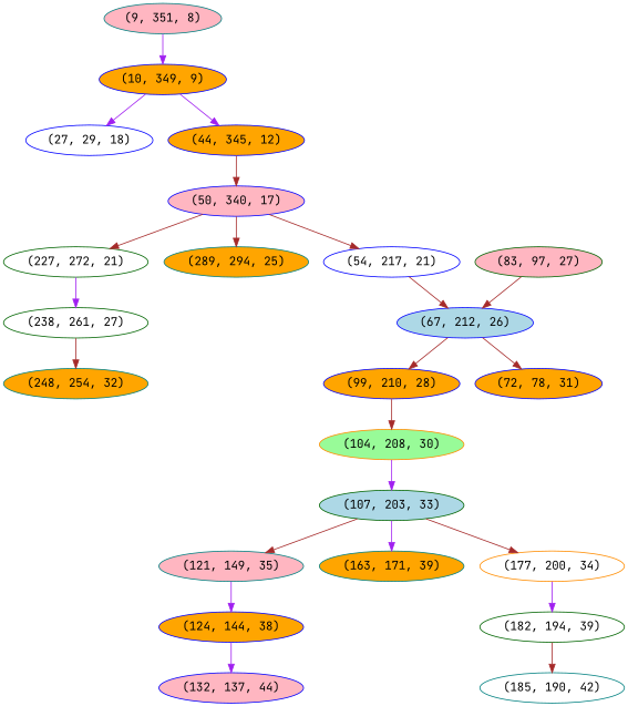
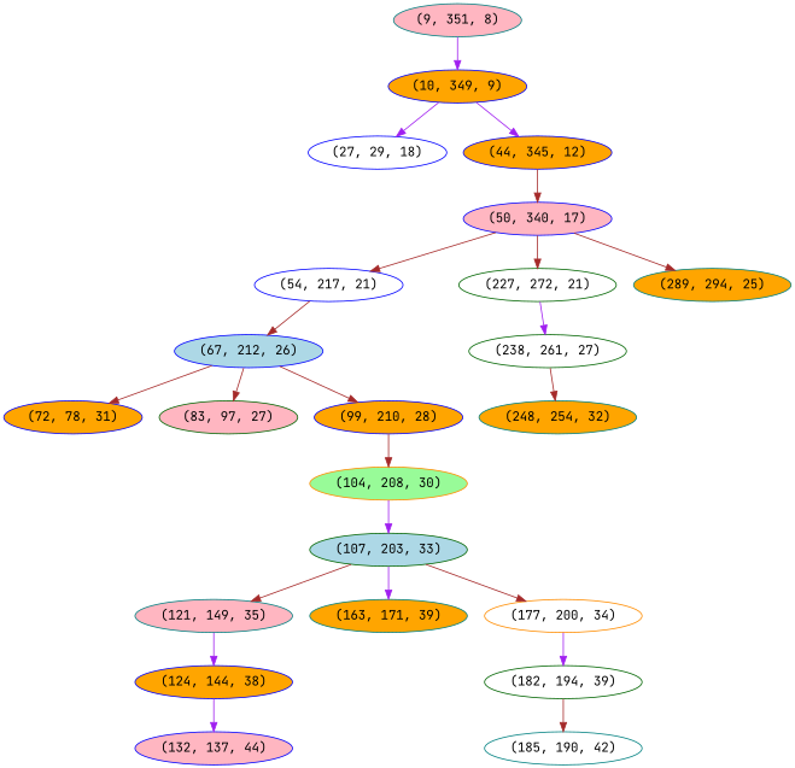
  digraph {
    fontname="JetBrains Mono"
    node [color=blue fillcolor=orange fontname="JetBrains Mono" style=filled]
    edge [color=brown fontname="JetBrains Mono"]
    "(9, 351, 8)" [color=teal fillcolor=lightpink]
    "(10, 349, 9)"
    "(27, 29, 18)" [fillcolor=white]
    "(44, 345, 12)"
    "(50, 340, 17)" [fillcolor=lightpink]
    "(54, 217, 21)" [fillcolor=white]
    "(227, 272, 21)" [color=darkgreen fillcolor=white]
    "(289, 294, 25)" [color=teal]
    "(67, 212, 26)" [fillcolor=lightblue]
    "(238, 261, 27)" [color=darkgreen fillcolor=white]
    "(72, 78, 31)"
    "(83, 97, 27)" [color=darkgreen fillcolor=lightpink]
    "(99, 210, 28)"
    "(104, 208, 30)" [color=darkorange fillcolor=palegreen]
    "(107, 203, 33)" [color=darkgreen fillcolor=lightblue]
    "(121, 149, 35)" [color=teal fillcolor=lightpink]
    "(163, 171, 39)" [color=teal]
    "(177, 200, 34)" [color=darkorange fillcolor=white]
    "(124, 144, 38)"
    "(182, 194, 39)" [color=darkgreen fillcolor=white]
    "(132, 137, 44)" [fillcolor=lightpink]
    "(185, 190, 42)" [color=teal fillcolor=white]
    "(248, 254, 32)" [color=teal]
    "(9, 351, 8)" -> "(10, 349, 9)" [color=purple]
    "(10, 349, 9)" -> "(27, 29, 18)" [color=purple]
    "(10, 349, 9)" -> "(44, 345, 12)" [color=purple]
    "(44, 345, 12)" -> "(50, 340, 17)"
    "(50, 340, 17)" -> "(54, 217, 21)"
    "(50, 340, 17)" -> "(227, 272, 21)"
    "(50, 340, 17)" -> "(289, 294, 25)"
    "(54, 217, 21)" -> "(67, 212, 26)"
    "(227, 272, 21)" -> "(238, 261, 27)" [color=purple]
    "(67, 212, 26)" -> "(72, 78, 31)"
-   "(83, 97, 27)" -> "(67, 212, 26)"
+   "(67, 212, 26)" -> "(83, 97, 27)"
    "(67, 212, 26)" -> "(99, 210, 28)"
    "(238, 261, 27)" -> "(248, 254, 32)"
    "(99, 210, 28)" -> "(104, 208, 30)"
    "(104, 208, 30)" -> "(107, 203, 33)" [color=purple]
    "(107, 203, 33)" -> "(121, 149, 35)"
    "(107, 203, 33)" -> "(163, 171, 39)" [color=purple]
    "(107, 203, 33)" -> "(177, 200, 34)"
    "(121, 149, 35)" -> "(124, 144, 38)" [color=purple]
    "(177, 200, 34)" -> "(182, 194, 39)" [color=purple]
    "(124, 144, 38)" -> "(132, 137, 44)" [color=purple]
    "(182, 194, 39)" -> "(185, 190, 42)"
  }
